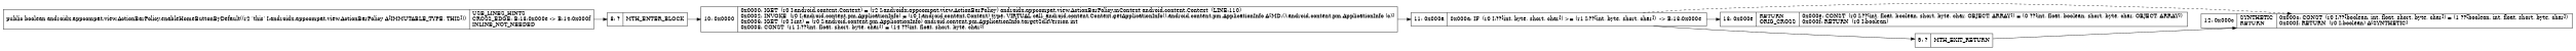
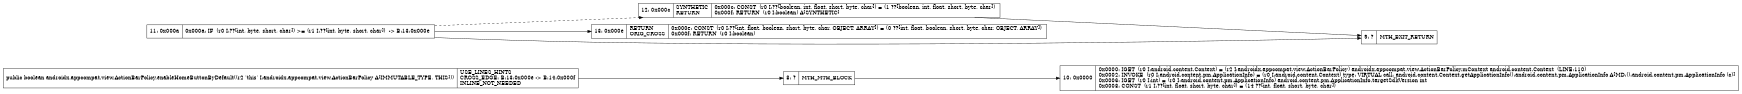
  digraph {
    rankdir=LR
    node [shape=record]
-   n1 [label="{8\:\ ?|MTH_ENTER_BLOCK\l}"]
+   n1 [label="{8\:\ ?|MTH_MTH_BLOCK\l}"]
    n2 [label="{10\:\ 0x0000|0x0000: IGET  (r0 I:android.content.Context) = (r2 I:androidx.appcompat.view.ActionBarPolicy) androidx.appcompat.view.ActionBarPolicy.mContext android.content.Context  (LINE:110)\l0x0002: INVOKE  (r0 I:android.content.pm.ApplicationInfo) = (r0 I:android.content.Context) type: VIRTUAL call: android.content.Context.getApplicationInfo():android.content.pm.ApplicationInfo A[MD:():android.content.pm.ApplicationInfo (c)]\l0x0006: IGET  (r0 I:int) = (r0 I:android.content.pm.ApplicationInfo) android.content.pm.ApplicationInfo.targetSdkVersion int \l0x0008: CONST  (r1 I:??[int, float, short, byte, char]) = (14 ??[int, float, short, byte, char]) \l}"]
    n3 [label="{11\:\ 0x000a|0x000a: IF  (r0 I:??[int, byte, short, char]) \>= (r1 I:??[int, byte, short, char])  \-\> B:13:0x000e \l}"]
    n4 [label="{12\:\ 0x000c|SYNTHETIC\lRETURN\l|0x000c: CONST  (r0 I:??[boolean, int, float, short, byte, char]) = (1 ??[boolean, int, float, short, byte, char]) \l0x000f: RETURN  (r0 I:boolean) A[SYNTHETIC]\l}"]
    n5 [label="{13\:\ 0x000e|RETURN\lORIG_CROSS\l|0x000e: CONST  (r0 I:??[int, float, boolean, short, byte, char, OBJECT, ARRAY]) = (0 ??[int, float, boolean, short, byte, char, OBJECT, ARRAY]) \l0x000f: RETURN  (r0 I:boolean) \l}"]
    n6 [label="{9\:\ ?|MTH_EXIT_RETURN\l}"]
    n7 [label="{public boolean androidx.appcompat.view.ActionBarPolicy.enableHomeButtonByDefault((r2 'this' I:androidx.appcompat.view.ActionBarPolicy A[IMMUTABLE_TYPE, THIS]))  | USE_LINES_HINTS\lCROSS_EDGE: B:13:0x000e \-\> B:14:0x000f\lINLINE_NOT_NEEDED\l}"]
    n1 -> n2
-   n2 -> n3
    n3 -> n4 [style=dashed]
    n3 -> n5
    n3 -> n6
-   n6 -> n4
+   n4 -> n6
    n7 -> n1
  }
